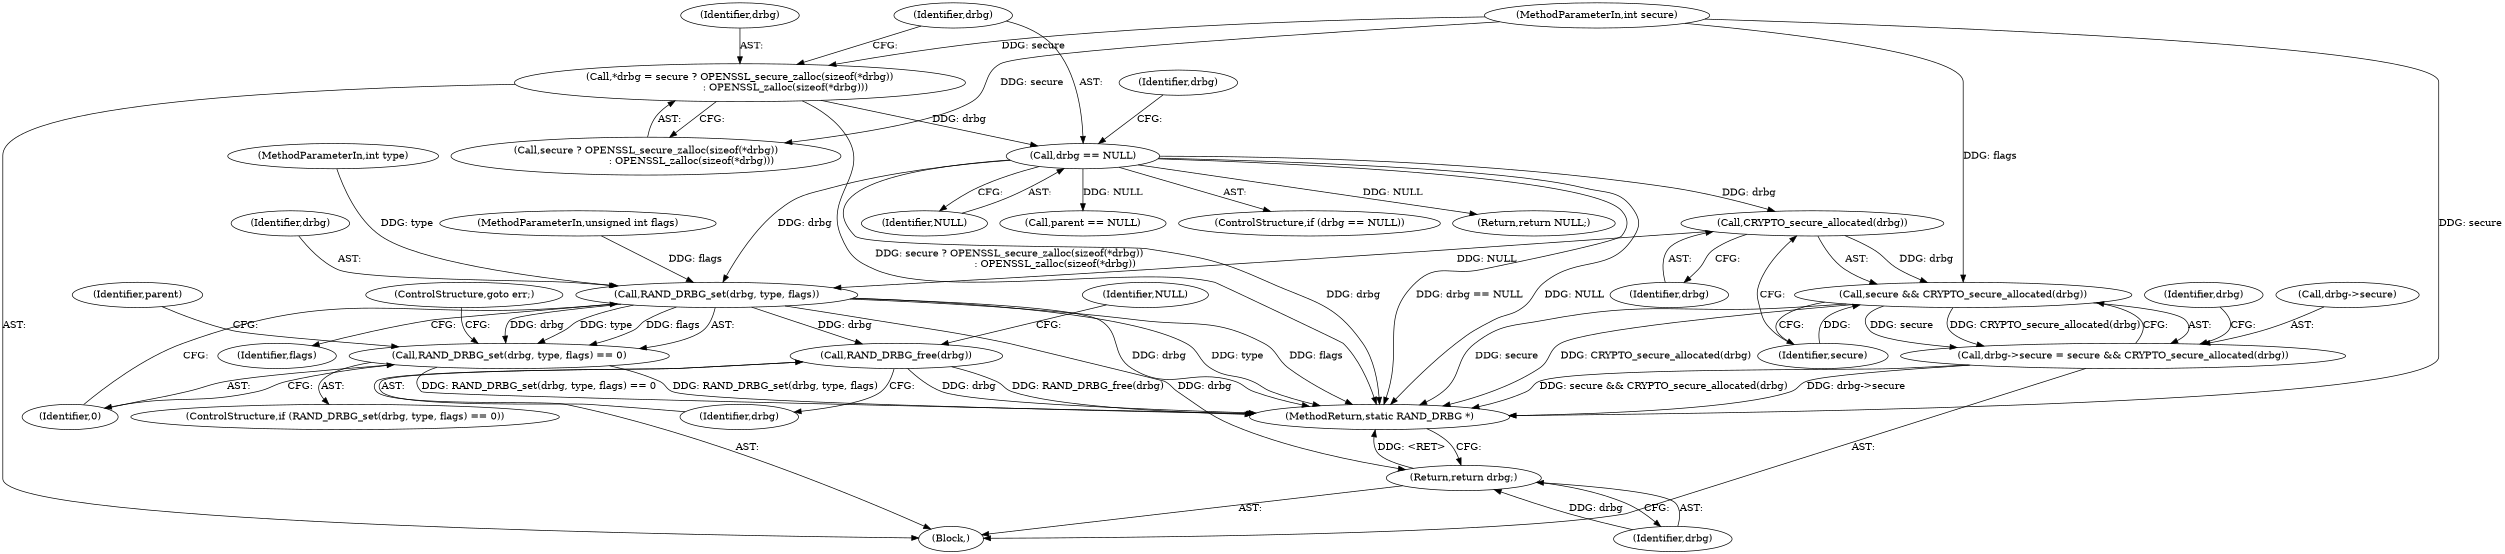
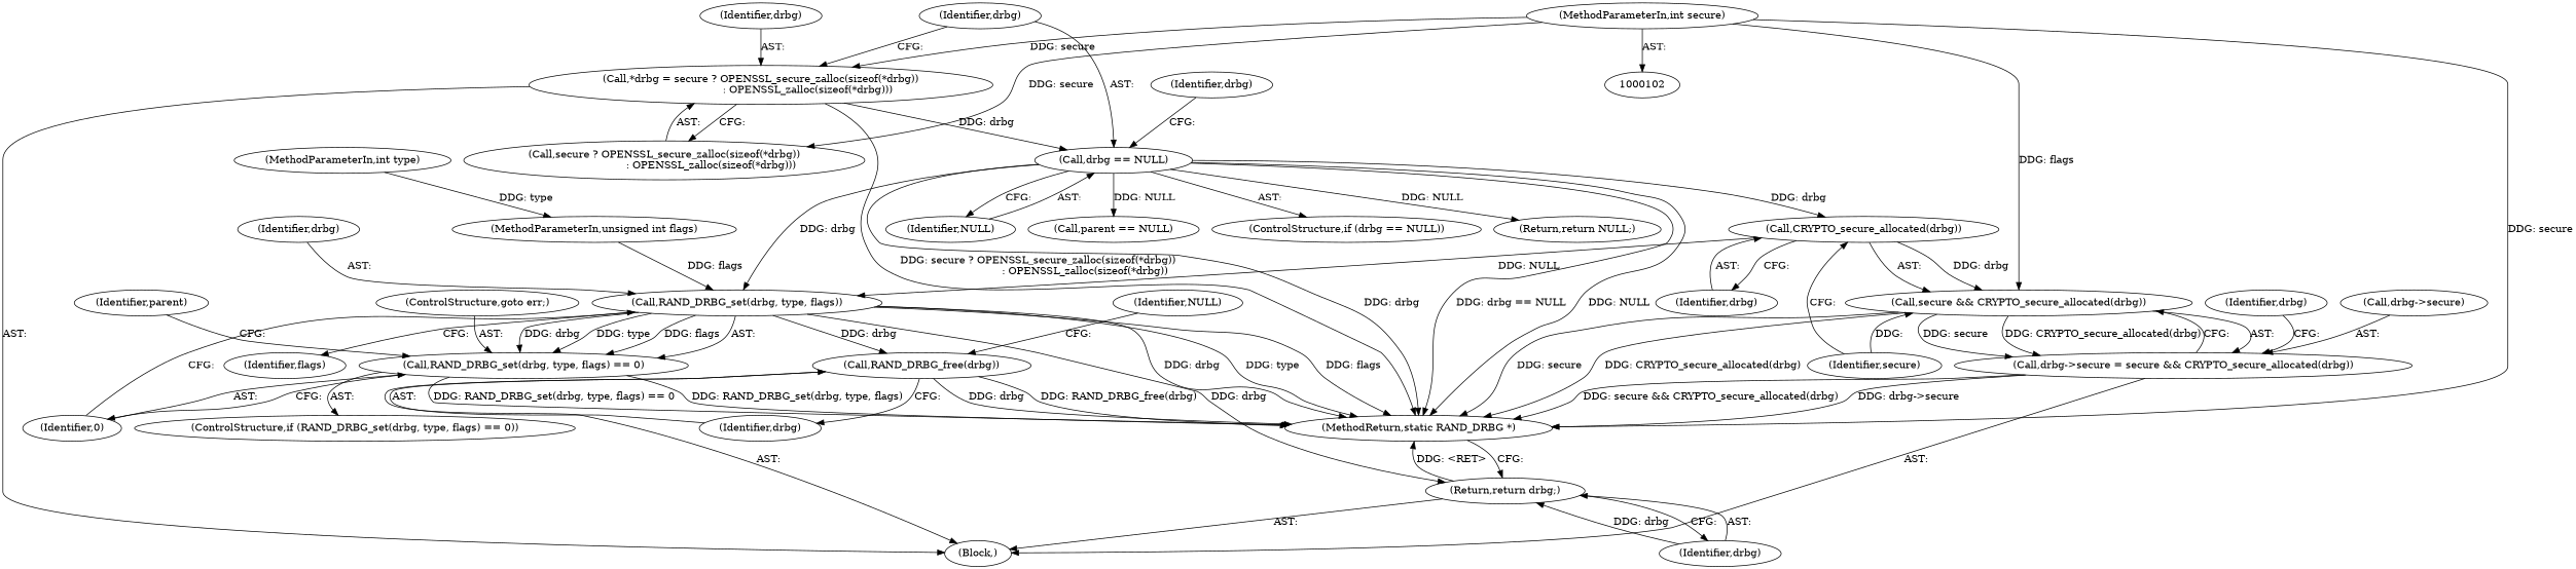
  digraph {
    n1 [label="(Call,CRYPTO_secure_allocated(drbg))"]
    n2 [label="(Call,secure && CRYPTO_secure_allocated(drbg))"]
    n3 [label="(Call,RAND_DRBG_set(drbg, type, flags))"]
    n4 [label="(Identifier,drbg)"]
    n5 [label="(MethodReturn,static RAND_DRBG *)"]
    n6 [label="(Call,drbg->secure = secure && CRYPTO_secure_allocated(drbg))"]
    n7 [label="(Identifier,secure)"]
    n8 [label="(Call,RAND_DRBG_set(drbg, type, flags) == 0)"]
    n9 [label="(Return,return drbg;)"]
    n10 [label="(Call,RAND_DRBG_free(drbg))"]
    n11 [label="(Identifier,flags)"]
    n12 [label="(Call,drbg == NULL)"]
    n13 [label="(Identifier,NULL)"]
    n14 [label="(Call,parent == NULL)"]
    n15 [label="(ControlStructure,if (drbg == NULL))"]
    n16 [label="(Return,return NULL;)"]
    n17 [label="(Call,*drbg = secure ? OPENSSL_secure_zalloc(sizeof(*drbg))\n                             : OPENSSL_zalloc(sizeof(*drbg)))"]
    n18 [label="(Block,)"]
    n19 [label="(Call,secure ? OPENSSL_secure_zalloc(sizeof(*drbg))\n                             : OPENSSL_zalloc(sizeof(*drbg)))"]
    n20 [label="(MethodParameterIn,int secure)"]
+   1000102
    n22 [label="(ControlStructure,if (RAND_DRBG_set(drbg, type, flags) == 0))"]
    n23 [label="(Identifier,0)"]
    n24 [label="(Identifier,drbg)"]
    n25 [label="(Identifier,drbg)"]
    n26 [label="(ControlStructure,goto err;)"]
    n27 [label="(Identifier,drbg)"]
    n28 [label="(Identifier,parent)"]
    n29 [label="(MethodParameterIn,int type)"]
    n30 [label="(Identifier,drbg)"]
    n31 [label="(Call,drbg->secure)"]
    n32 [label="(Identifier,drbg)"]
    n33 [label="(Identifier,drbg)"]
    n34 [label="(Identifier,NULL)"]
    n35 [label="(Identifier,drbg)"]
    n36 [label="(MethodParameterIn,unsigned int flags)"]
    n1 -> n2 [label="AST: "]
    n1 -> n2 [label="DDG: drbg"]
    n1 -> n3 [label="DDG: NULL"]
    n1 -> n4 [label="CFG: "]
    n2 -> n5 [label="DDG: secure"]
    n2 -> n5 [label="DDG: CRYPTO_secure_allocated(drbg)"]
    n2 -> n6 [label="AST: "]
    n2 -> n6 [label="DDG: secure"]
    n2 -> n6 [label="DDG: CRYPTO_secure_allocated(drbg)"]
-   n2 -> n7 [label="CFG: "]
    n3 -> n5 [label="DDG: drbg"]
    n3 -> n5 [label="DDG: type"]
    n3 -> n5 [label="DDG: flags"]
    n3 -> n8 [label="AST: "]
    n3 -> n8 [label="DDG: drbg"]
    n3 -> n8 [label="DDG: type"]
    n3 -> n8 [label="DDG: flags"]
    n3 -> n9 [label="DDG: drbg"]
    n3 -> n10 [label="DDG: drbg"]
    n3 -> n11 [label="CFG: "]
    n4 -> n1 [label="AST: "]
    n5 -> n9 [label="CFG: "]
    n6 -> n2 [label="CFG: "]
    n6 -> n5 [label="DDG: drbg->secure"]
    n6 -> n5 [label="DDG: secure && CRYPTO_secure_allocated(drbg)"]
    n6 -> n18 [label="AST: "]
    n7 -> n1 [label="CFG: "]
    n7 -> n2 [label="DDG: "]
    n8 -> n5 [label="DDG: RAND_DRBG_set(drbg, type, flags)"]
    n8 -> n5 [label="DDG: RAND_DRBG_set(drbg, type, flags) == 0"]
    n8 -> n22 [label="AST: "]
    n8 -> n23 [label="CFG: "]
    n9 -> n5 [label="DDG: <RET>"]
    n9 -> n18 [label="AST: "]
    n9 -> n24 [label="CFG: "]
    n10 -> n5 [label="DDG: drbg"]
    n10 -> n5 [label="DDG: RAND_DRBG_free(drbg)"]
    n10 -> n18 [label="AST: "]
    n10 -> n25 [label="CFG: "]
    n12 -> n1 [label="DDG: drbg"]
    n12 -> n3 [label="DDG: drbg"]
    n12 -> n5 [label="DDG: drbg"]
    n12 -> n5 [label="DDG: drbg == NULL"]
    n12 -> n5 [label="DDG: NULL"]
    n12 -> n13 [label="CFG: "]
    n12 -> n14 [label="DDG: NULL"]
    n12 -> n15 [label="AST: "]
    n12 -> n16 [label="DDG: NULL"]
    n13 -> n12 [label="AST: "]
    n17 -> n5 [label="DDG: secure ? OPENSSL_secure_zalloc(sizeof(*drbg))\n                             : OPENSSL_zalloc(sizeof(*drbg))"]
    n17 -> n12 [label="DDG: drbg"]
    n17 -> n18 [label="AST: "]
    n17 -> n19 [label="CFG: "]
    n19 -> n17 [label="AST: "]
    n20 -> n2 [label="DDG: flags"]
    n20 -> n5 [label="DDG: secure"]
    n20 -> n17 [label="DDG: secure"]
    n20 -> n19 [label="DDG: secure"]
+   n20 -> 1000102 [label="AST: "]
    n23 -> n3 [label="CFG: "]
    n23 -> n8 [label="AST: "]
    n24 -> n9 [label="AST: "]
    n24 -> n9 [label="DDG: drbg"]
    n25 -> n10 [label="AST: "]
-   n26 -> n8 [label="CFG: "]
+   n26 -> n8 [label="AST: "]
    n27 -> n12 [label="AST: "]
    n27 -> n17 [label="CFG: "]
    n28 -> n8 [label="CFG: "]
-   n29 -> n3 [label="DDG: type"]
+   n29 -> n36 [label="DDG: type"]
    n30 -> n12 [label="CFG: "]
    n31 -> n6 [label="AST: "]
    n32 -> n3 [label="AST: "]
    n33 -> n17 [label="AST: "]
    n34 -> n10 [label="CFG: "]
    n35 -> n6 [label="CFG: "]
    n36 -> n3 [label="DDG: flags"]
  }
